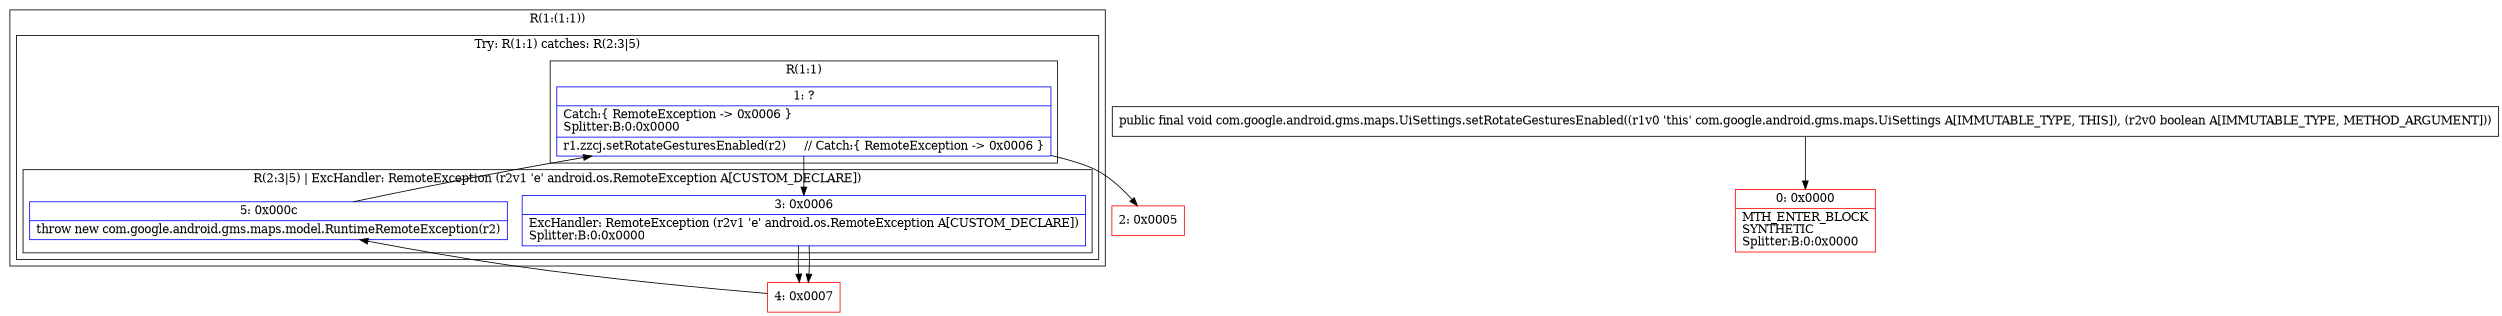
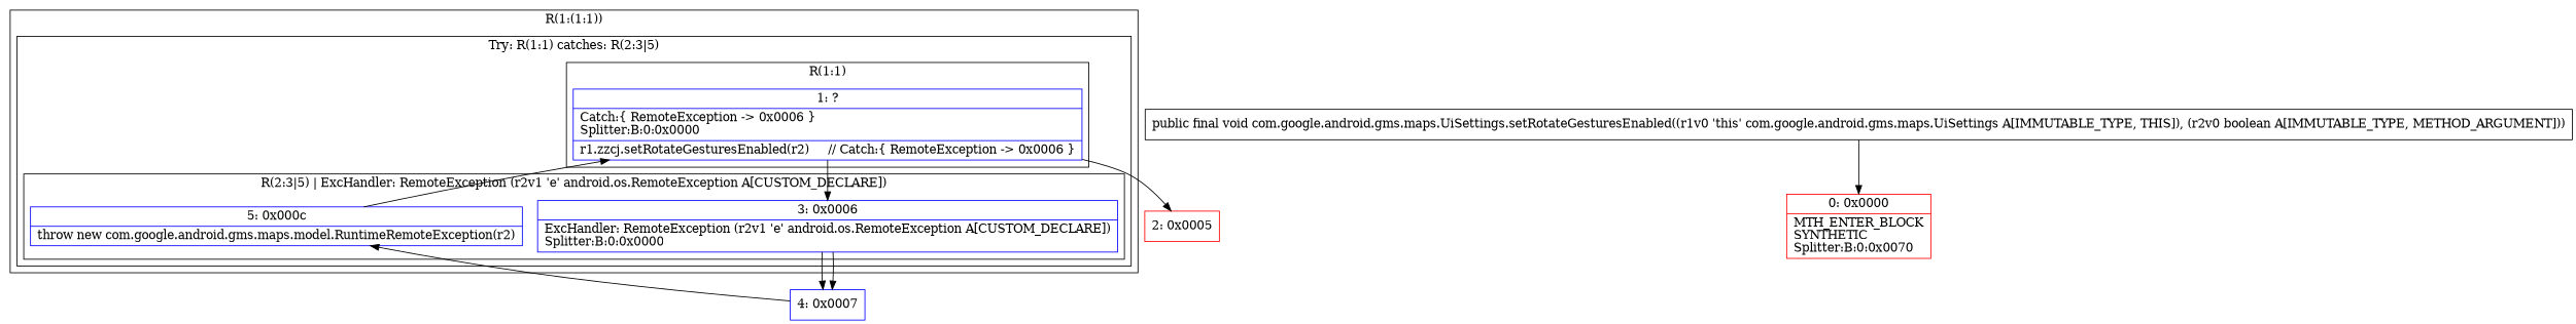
  digraph {
    node [color=blue shape=record]
    n1 [label="{1\:\ ?|Catch:\{ RemoteException \-\> 0x0006 \}\lSplitter:B:0:0x0000\l|r1.zzcj.setRotateGesturesEnabled(r2)     \/\/ Catch:\{ RemoteException \-\> 0x0006 \}\l}"]
    n2 [label="{3\:\ 0x0006|ExcHandler: RemoteException (r2v1 'e' android.os.RemoteException A[CUSTOM_DECLARE])\lSplitter:B:0:0x0000\l}"]
    n3 [label="{5\:\ 0x000c|throw new com.google.android.gms.maps.model.RuntimeRemoteException(r2)\l}"]
    n4 [color=red label="{2\:\ 0x0005}"]
-   n5 [color=red label="{4\:\ 0x0007}"]
-   n6 [color=red label="{0\:\ 0x0000|MTH_ENTER_BLOCK\lSYNTHETIC\lSplitter:B:0:0x0000\l}"]
+   n5 [label="{4\:\ 0x0007}"]
+   n6 [color=red label="{0\:\ 0x0000|MTH_ENTER_BLOCK\lSYNTHETIC\lSplitter:B:0:0x0070\l}"]
    n7 [label="{public final void com.google.android.gms.maps.UiSettings.setRotateGesturesEnabled((r1v0 'this' com.google.android.gms.maps.UiSettings A[IMMUTABLE_TYPE, THIS]), (r2v0 boolean A[IMMUTABLE_TYPE, METHOD_ARGUMENT])) }" color=""]
    subgraph cluster_1 {
      label="R(1:(1:1))"
      subgraph cluster_2 {
        label="Try: R(1:1) catches: R(2:3|5)"
        subgraph cluster_3 {
          label="R(1:1)"
          n1
        }
        subgraph cluster_4 {
          label="R(2:3|5) | ExcHandler: RemoteException (r2v1 'e' android.os.RemoteException A[CUSTOM_DECLARE])\l"
          n2
          n3
        }
      }
    }
    subgraph cluster_5 {
      label="R(2:3|5) | ExcHandler: RemoteException (r2v1 'e' android.os.RemoteException A[CUSTOM_DECLARE])\l"
    }
    n1 -> n2
    n1 -> n4
    n2 -> n5
    n2 -> n5
    n3 -> n1
    n5 -> n3
    n7 -> n6
  }
